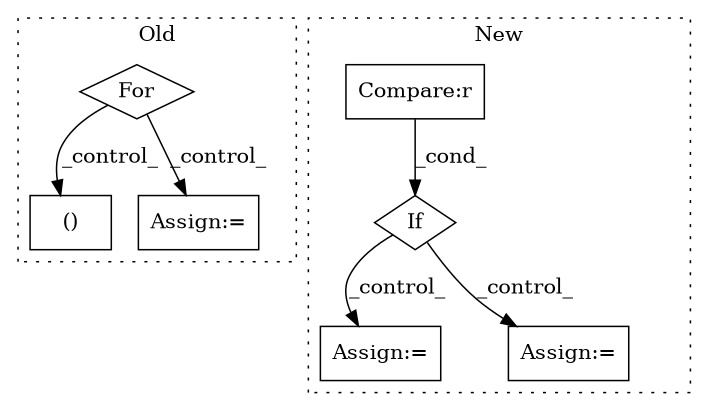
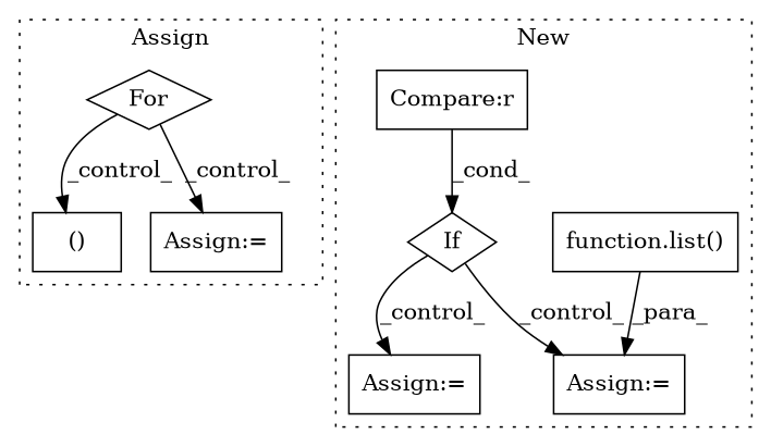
  digraph {
    node [a=68 l=3 s=5313 shape=box]
    n1 [a=54 l=2 label="()" s=2985]
    n2 [label="Assign:=" s=2744]
    n3 [a=107 l="4,14" label=For s="2116,2162" shape=diamond]
+   n4 [a=75 l="5,1" label="function.list()" s="5397,5413"]
    n5 [label="Assign:=" s=5394]
    n6 [a=96 l=0 label=If shape=diamond]
    n7 [a=40 l=16 label="Compare:r"]
    n8 [label="Assign:=" s=5452]
    subgraph cluster_1 {
-     label=Old
+     label=Assign
      style=dotted
      n1
      n2
      n3
    }
    subgraph cluster_2 {
      label=New
      style=dotted
+     n4
      n5
      n6
      n7
      n8
    }
    n3 -> n1 [label=_control_]
    n3 -> n2 [label=_control_]
+   n4 -> n5 [label=_para_]
    n6 -> n5 [label=_control_]
    n6 -> n8 [label=_control_]
    n7 -> n6 [label=_cond_]
  }
